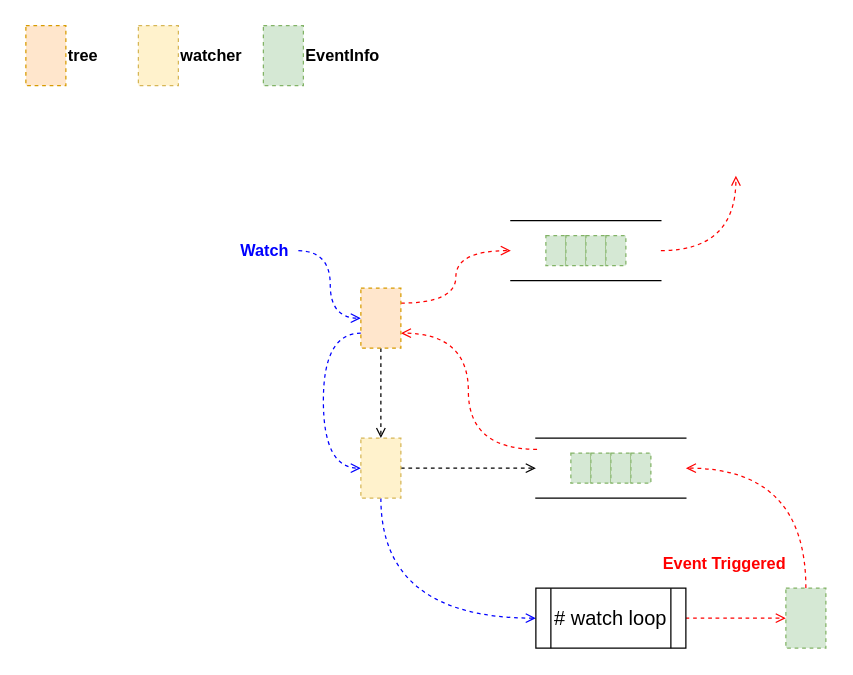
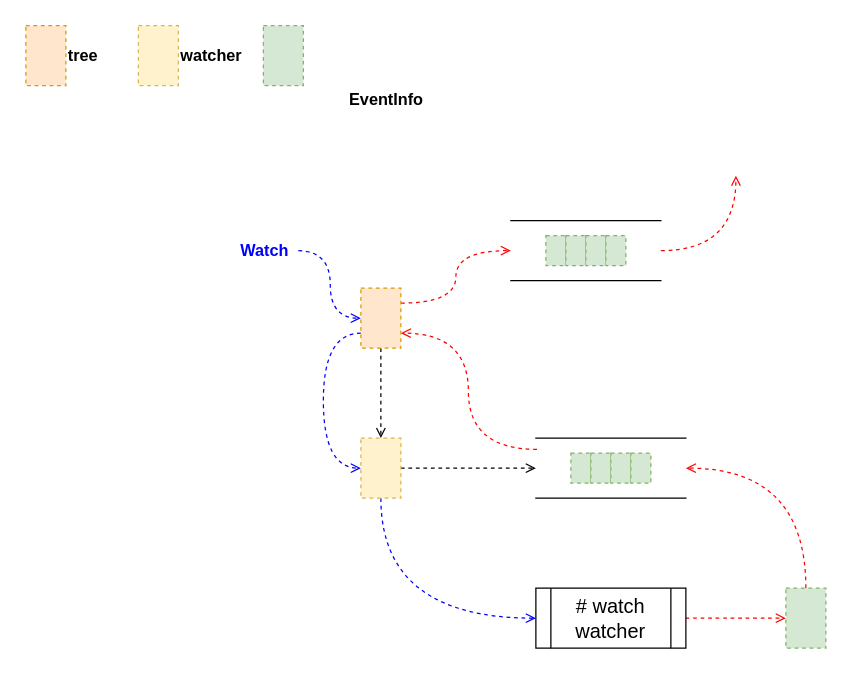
  <mxCell id="0" />
  <mxCell id="1" parent="0" />
  <mxCell id="2" value="" style="rounded=0;whiteSpace=wrap;html=1;strokeColor=#d79b00;fillColor=#ffe6cc;fontSize=16;align=center;dashed=1;" vertex="1" parent="1"><mxGeometry x="20" y="20" width="32" height="48" as="geometry" /></mxCell>
  <mxCell id="3" value="tree" style="text;html=1;align=left;verticalAlign=middle;resizable=0;points=[];autosize=1;fontSize=13;fontColor=#000000;fontStyle=1;" vertex="1" parent="1"><mxGeometry x="52" y="34" width="40" height="20" as="geometry" /></mxCell>
  <mxCell id="4" value="" style="rounded=0;whiteSpace=wrap;html=1;strokeColor=#d6b656;fillColor=#fff2cc;fontSize=16;align=center;dashed=1;" vertex="1" parent="1"><mxGeometry x="110" y="20" width="32" height="48" as="geometry" /></mxCell>
  <mxCell id="5" value="watcher" style="text;html=1;align=left;verticalAlign=middle;resizable=0;points=[];autosize=1;fontSize=13;fontColor=#000000;fontStyle=1;" vertex="1" parent="1"><mxGeometry x="142" y="34" width="60" height="20" as="geometry" /></mxCell>
  <mxCell id="6" value="" style="rounded=0;whiteSpace=wrap;html=1;strokeColor=#82b366;fillColor=#d5e8d4;fontSize=16;align=center;dashed=1;" vertex="1" parent="1"><mxGeometry x="210" y="20" width="32" height="48" as="geometry" /></mxCell>
- <mxCell id="7" value="EventInfo" style="text;html=1;align=left;verticalAlign=middle;resizable=0;points=[];autosize=1;fontSize=13;fontColor=#000000;fontStyle=1;" vertex="1" parent="1"><mxGeometry x="242" y="34" width="70" height="20" as="geometry" /></mxCell>
+ <mxCell id="7" value="EventInfo" style="text;html=1;align=left;verticalAlign=middle;resizable=0;points=[];autosize=1;fontSize=13;fontColor=#000000;fontStyle=1;" vertex="1" parent="1"><mxGeometry x="277" y="69" width="70" height="20" as="geometry" /></mxCell>
  <mxCell id="8" value="" style="edgeStyle=orthogonalEdgeStyle;curved=1;rounded=0;orthogonalLoop=1;jettySize=auto;html=1;dashed=1;endArrow=open;endFill=0;strokeColor=#FF0000;fontSize=16;fontColor=#FF0000;entryX=1;entryY=0.75;entryDx=0;entryDy=0;exitX=0.008;exitY=0.188;exitDx=0;exitDy=0;exitPerimeter=0;" edge="1" parent="1" source="9" target="18"><mxGeometry relative="1" as="geometry"><mxPoint x="488" y="270" as="targetPoint" /></mxGeometry></mxCell>
  <mxCell id="9" value="" style="shape=partialRectangle;whiteSpace=wrap;html=1;left=0;right=0;fillColor=none;" vertex="1" parent="1"><mxGeometry x="428" y="350" width="120" height="48" as="geometry" /></mxCell>
  <mxCell id="10" value="" style="rounded=0;whiteSpace=wrap;html=1;strokeColor=#82b366;fillColor=#d5e8d4;fontSize=16;align=center;dashed=1;" vertex="1" parent="1"><mxGeometry x="456" y="362" width="16" height="24" as="geometry" /></mxCell>
  <mxCell id="11" value="" style="rounded=0;whiteSpace=wrap;html=1;strokeColor=#82b366;fillColor=#d5e8d4;fontSize=16;align=center;dashed=1;" vertex="1" parent="1"><mxGeometry x="472" y="362" width="16" height="24" as="geometry" /></mxCell>
  <mxCell id="12" value="" style="rounded=0;whiteSpace=wrap;html=1;strokeColor=#82b366;fillColor=#d5e8d4;fontSize=16;align=center;dashed=1;" vertex="1" parent="1"><mxGeometry x="488" y="362" width="16" height="24" as="geometry" /></mxCell>
  <mxCell id="13" value="" style="rounded=0;whiteSpace=wrap;html=1;strokeColor=#82b366;fillColor=#d5e8d4;fontSize=16;align=center;dashed=1;" vertex="1" parent="1"><mxGeometry x="504" y="362" width="16" height="24" as="geometry" /></mxCell>
  <mxCell id="14" style="edgeStyle=orthogonalEdgeStyle;rounded=0;orthogonalLoop=1;jettySize=auto;html=1;exitX=0.5;exitY=1;exitDx=0;exitDy=0;endArrow=open;endFill=0;dashed=1;" edge="1" parent="1" source="18" target="21"><mxGeometry relative="1" as="geometry" /></mxCell>
  <mxCell id="15" style="edgeStyle=orthogonalEdgeStyle;rounded=0;orthogonalLoop=1;jettySize=auto;html=1;dashed=1;endArrow=open;endFill=0;fontSize=16;curved=1;entryX=0;entryY=0.5;entryDx=0;entryDy=0;strokeColor=#0000FF;" edge="1" parent="1" target="18"><mxGeometry relative="1" as="geometry"><mxPoint x="158" y="240" as="targetPoint" /><mxPoint x="238" y="200" as="sourcePoint" /></mxGeometry></mxCell>
  <mxCell id="16" style="edgeStyle=orthogonalEdgeStyle;curved=1;rounded=0;orthogonalLoop=1;jettySize=auto;html=1;exitX=0;exitY=0.75;exitDx=0;exitDy=0;entryX=0;entryY=0.5;entryDx=0;entryDy=0;dashed=1;endArrow=open;endFill=0;strokeColor=#0000FF;fontSize=16;" edge="1" parent="1" source="18" target="21"><mxGeometry relative="1" as="geometry"><Array as="points"><mxPoint x="258" y="266" /><mxPoint x="258" y="374" /></Array></mxGeometry></mxCell>
  <mxCell id="17" style="edgeStyle=orthogonalEdgeStyle;curved=1;rounded=0;orthogonalLoop=1;jettySize=auto;html=1;exitX=1;exitY=0.25;exitDx=0;exitDy=0;dashed=1;endArrow=open;endFill=0;strokeColor=#FF0000;fontSize=16;fontColor=#FF0000;entryX=0;entryY=0.5;entryDx=0;entryDy=0;" edge="1" parent="1" source="18" target="29"><mxGeometry relative="1" as="geometry"><mxPoint x="398" y="170" as="targetPoint" /></mxGeometry></mxCell>
  <mxCell id="18" value="" style="rounded=0;whiteSpace=wrap;html=1;strokeColor=#d79b00;fillColor=#ffe6cc;fontSize=16;align=center;dashed=1;" vertex="1" parent="1"><mxGeometry x="288" y="230" width="32" height="48" as="geometry" /></mxCell>
  <mxCell id="19" style="edgeStyle=orthogonalEdgeStyle;rounded=0;orthogonalLoop=1;jettySize=auto;html=1;exitX=1;exitY=0.5;exitDx=0;exitDy=0;entryX=0;entryY=0.5;entryDx=0;entryDy=0;dashed=1;endArrow=open;endFill=0;" edge="1" parent="1" source="21" target="9"><mxGeometry relative="1" as="geometry" /></mxCell>
  <mxCell id="20" style="edgeStyle=orthogonalEdgeStyle;curved=1;rounded=0;orthogonalLoop=1;jettySize=auto;html=1;exitX=0.5;exitY=1;exitDx=0;exitDy=0;entryX=0;entryY=0.5;entryDx=0;entryDy=0;dashed=1;endArrow=open;endFill=0;strokeColor=#0000FF;fontSize=16;" edge="1" parent="1" source="21" target="23"><mxGeometry relative="1" as="geometry" /></mxCell>
  <mxCell id="21" value="" style="rounded=0;whiteSpace=wrap;html=1;strokeColor=#d6b656;fillColor=#fff2cc;fontSize=16;align=center;dashed=1;" vertex="1" parent="1"><mxGeometry x="288" y="350" width="32" height="48" as="geometry" /></mxCell>
  <mxCell id="22" style="edgeStyle=orthogonalEdgeStyle;curved=1;rounded=0;orthogonalLoop=1;jettySize=auto;html=1;exitX=1;exitY=0.5;exitDx=0;exitDy=0;entryX=0;entryY=0.5;entryDx=0;entryDy=0;dashed=1;endArrow=open;endFill=0;strokeColor=#FF0000;fontSize=16;fontColor=#0000FF;" edge="1" parent="1" source="23" target="26"><mxGeometry relative="1" as="geometry" /></mxCell>
- <mxCell id="23" value="# watch loop" style="shape=process;whiteSpace=wrap;html=1;backgroundOutline=1;fontSize=16;" vertex="1" parent="1"><mxGeometry x="428" y="470" width="120" height="48" as="geometry" /></mxCell>
+ <mxCell id="23" value="# watch watcher" style="shape=process;whiteSpace=wrap;html=1;backgroundOutline=1;fontSize=16;" vertex="1" parent="1"><mxGeometry x="428" y="470" width="120" height="48" as="geometry" /></mxCell>
  <mxCell id="24" value="Watch" style="text;html=1;align=left;verticalAlign=middle;resizable=0;points=[];autosize=1;fontSize=13;fontColor=#0000FF;fontStyle=1;" vertex="1" parent="1"><mxGeometry x="190" y="190" width="50" height="20" as="geometry" /></mxCell>
  <mxCell id="25" style="edgeStyle=orthogonalEdgeStyle;curved=1;rounded=0;orthogonalLoop=1;jettySize=auto;html=1;exitX=0.5;exitY=0;exitDx=0;exitDy=0;entryX=1;entryY=0.5;entryDx=0;entryDy=0;dashed=1;endArrow=open;endFill=0;strokeColor=#FF0000;fontSize=16;fontColor=#0000FF;" edge="1" parent="1" source="26" target="9"><mxGeometry relative="1" as="geometry" /></mxCell>
  <mxCell id="26" value="" style="rounded=0;whiteSpace=wrap;html=1;strokeColor=#82b366;fillColor=#d5e8d4;fontSize=16;align=center;dashed=1;" vertex="1" parent="1"><mxGeometry x="628" y="470" width="32" height="48" as="geometry" /></mxCell>
- <mxCell id="27" value="Event Triggered" style="text;html=1;align=left;verticalAlign=middle;resizable=0;points=[];autosize=1;fontSize=13;fontColor=#FF0000;fontStyle=1;" vertex="1" parent="1"><mxGeometry x="528" y="440" width="110" height="20" as="geometry" /></mxCell>
  <mxCell id="28" style="edgeStyle=orthogonalEdgeStyle;curved=1;rounded=0;orthogonalLoop=1;jettySize=auto;html=1;exitX=1;exitY=0.5;exitDx=0;exitDy=0;dashed=1;endArrow=open;endFill=0;strokeColor=#FF0000;fontSize=16;fontColor=#FF0000;" edge="1" parent="1" source="29"><mxGeometry relative="1" as="geometry"><mxPoint x="588" y="140" as="targetPoint" /></mxGeometry></mxCell>
  <mxCell id="29" value="" style="shape=partialRectangle;whiteSpace=wrap;html=1;left=0;right=0;fillColor=none;" vertex="1" parent="1"><mxGeometry x="408" y="176" width="120" height="48" as="geometry" /></mxCell>
  <mxCell id="30" value="" style="rounded=0;whiteSpace=wrap;html=1;strokeColor=#82b366;fillColor=#d5e8d4;fontSize=16;align=center;dashed=1;" vertex="1" parent="1"><mxGeometry x="436" y="188" width="16" height="24" as="geometry" /></mxCell>
  <mxCell id="31" value="" style="rounded=0;whiteSpace=wrap;html=1;strokeColor=#82b366;fillColor=#d5e8d4;fontSize=16;align=center;dashed=1;" vertex="1" parent="1"><mxGeometry x="452" y="188" width="16" height="24" as="geometry" /></mxCell>
  <mxCell id="32" value="" style="rounded=0;whiteSpace=wrap;html=1;strokeColor=#82b366;fillColor=#d5e8d4;fontSize=16;align=center;dashed=1;" vertex="1" parent="1"><mxGeometry x="468" y="188" width="16" height="24" as="geometry" /></mxCell>
  <mxCell id="33" value="" style="rounded=0;whiteSpace=wrap;html=1;strokeColor=#82b366;fillColor=#d5e8d4;fontSize=16;align=center;dashed=1;" vertex="1" parent="1"><mxGeometry x="484" y="188" width="16" height="24" as="geometry" /></mxCell>
